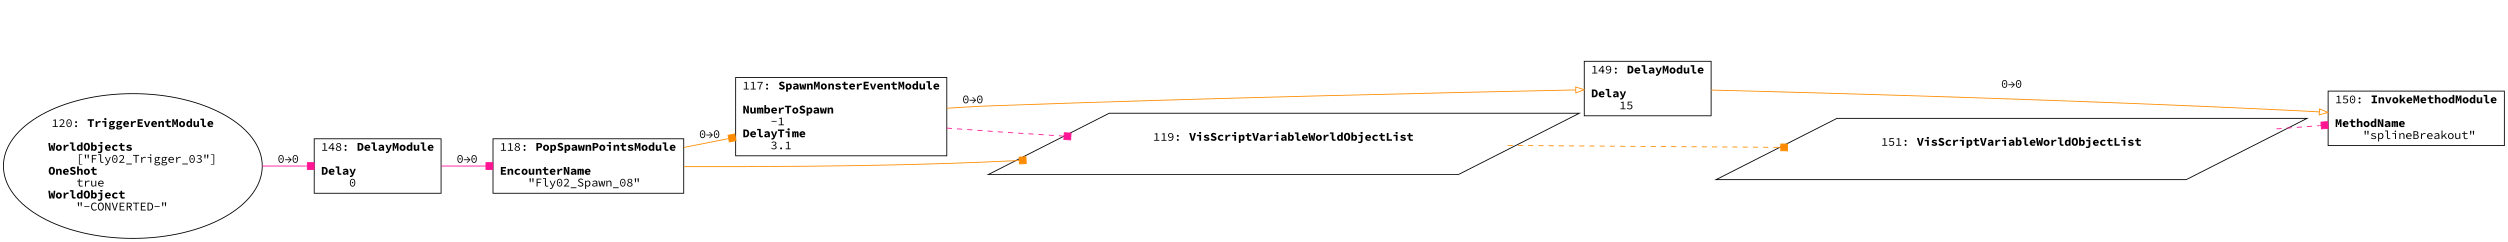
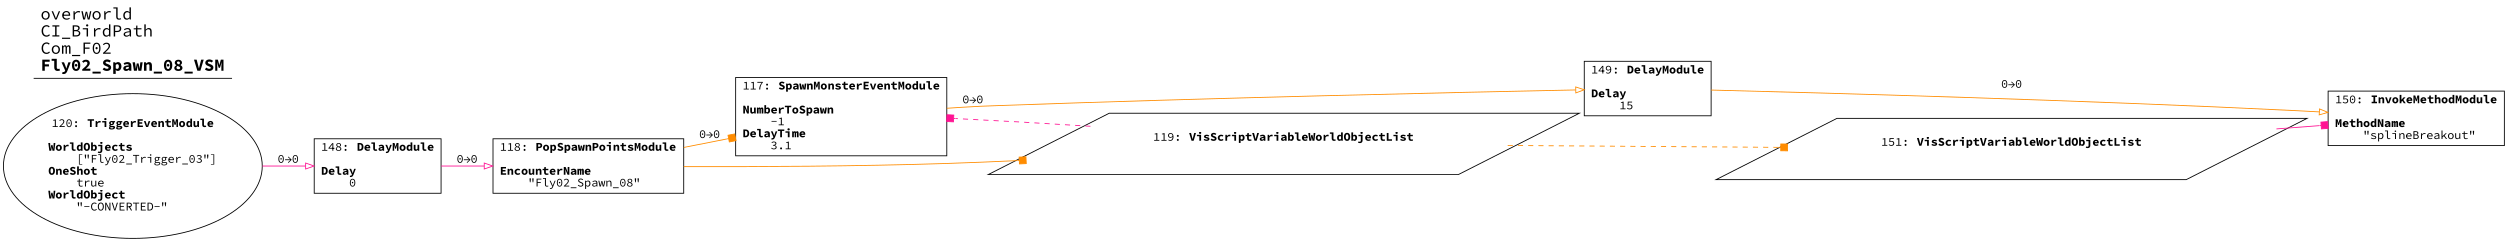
  digraph {
    fontname="Source Code Pro"
    rankdir=LR
    splines=spline
    node [fontname="Source Code Pro" shape=box]
    edge [arrowhead=box color=darkorange fontname="Source Code Pro"]
    n1 [label=<117: <b>SpawnMonsterEventModule</b><br/><br/><b>NumberToSpawn</b><br align="left"/>    -1<br align="left"/><b>DelayTime</b><br align="left"/>    3.1<br align="left"/>>]
    n2 [label=<149: <b>DelayModule</b><br/><br/><b>Delay</b><br align="left"/>    15<br align="left"/>>]
    n3 [label=<150: <b>InvokeMethodModule</b><br/><br/><b>MethodName</b><br align="left"/>    &quot;splineBreakout&quot;<br align="left"/>>]
    n4 [label=<151: <b>VisScriptVariableWorldObjectList</b><br/><br/>> shape=parallelogram]
    n5 [label=<119: <b>VisScriptVariableWorldObjectList</b><br/><br/>> shape=parallelogram]
    n6 [label=<118: <b>PopSpawnPointsModule</b><br/><br/><b>EncounterName</b><br align="left"/>    &quot;Fly02_Spawn_08&quot;<br align="left"/>>]
    n7 [label=<120: <b>TriggerEventModule</b><br/><br/><b>WorldObjects</b><br align="left"/>    [&quot;Fly02_Trigger_03&quot;]<br align="left"/><b>OneShot</b><br align="left"/>    true<br align="left"/><b>WorldObject</b><br align="left"/>    &quot;-CONVERTED-&quot;<br align="left"/>> shape=oval]
    n8 [label=<148: <b>DelayModule</b><br/><br/><b>Delay</b><br align="left"/>    0<br align="left"/>>]
+   n9 [label=<<font point-size="20">overworld<br align="left"/>CI_BirdPath<br align="left"/>Com_F02<br align="left"/><b>Fly02_Spawn_08_VSM</b><br align="left"/></font>> shape=underline]
    n1 -> n2 [arrowhead=onormal label="0→0"]
    n2 -> n3 [arrowhead=onormal label="0→0"]
-   n4 -> n3 [color=deeppink style=dashed]
-   n1 -> n5 [color=deeppink style=dashed]
+   n4 -> n3 [color=deeppink style=solid]
+   n5 -> n1 [color=deeppink style=dashed]
    n5 -> n4 [style=dashed]
    n6 -> n1 [label="0→0"]
    n6 -> n5 [style=solid]
-   n7 -> n8 [color=deeppink label="0→0"]
-   n8 -> n6 [color=deeppink label="0→0"]
+   n7 -> n8 [arrowhead=onormal color=deeppink label="0→0"]
+   n8 -> n6 [arrowhead=onormal color=deeppink label="0→0"]
  }
